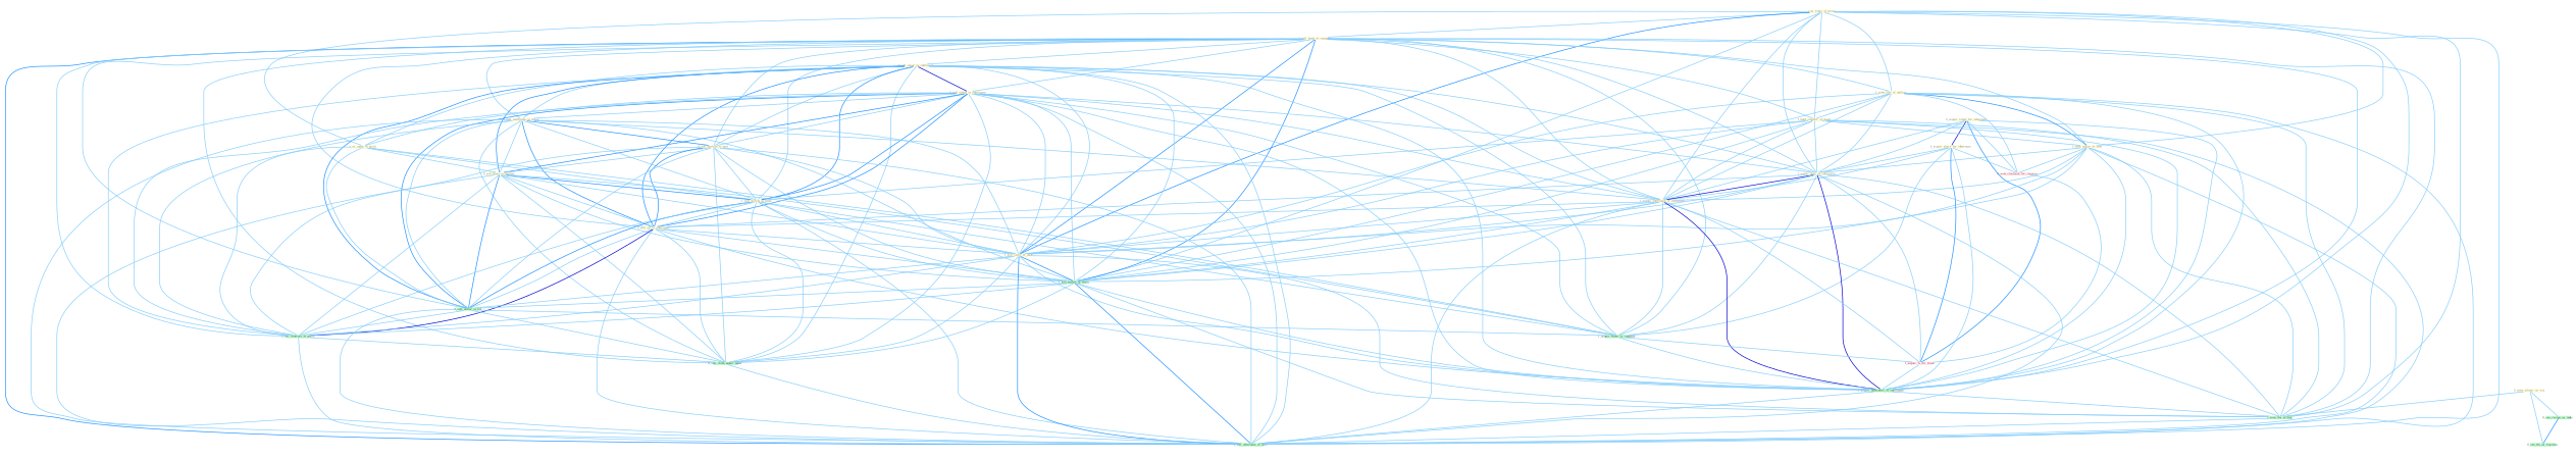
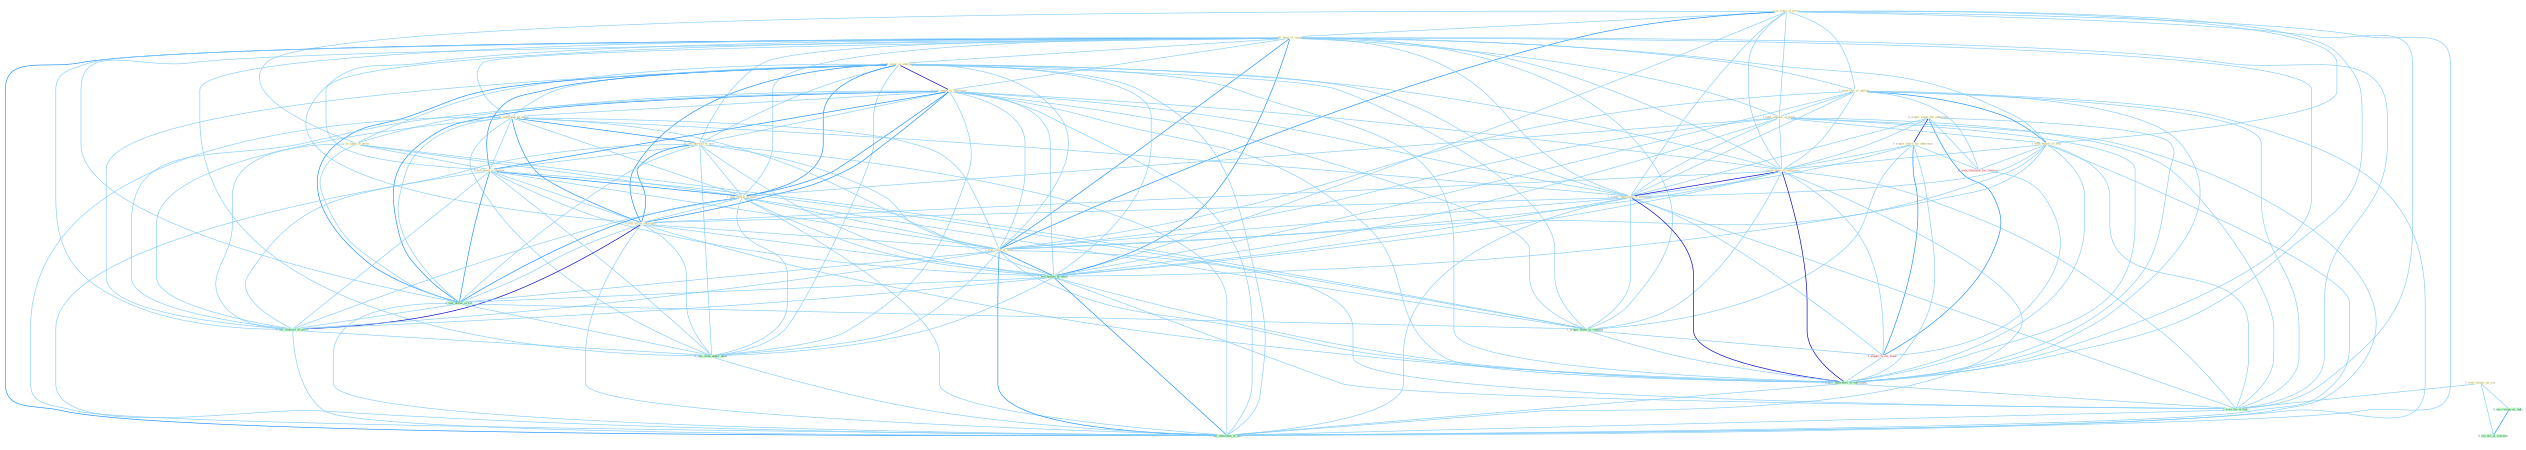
  graph {
    node [color="#ffffe0" fixedsize=true fontcolor="#8b7d6b" fontsize=4 shape=polygon style=filled]
    edge [color="#87cefa" w=1]
    "0_acquir_retail_for_othernum " [height=.06 width=.5]
    "1_us_some_of_proce " [height=.06 width=.5]
    "1_sell_bond_of_compani " [height=.06 width=.5]
    "0_sell_insur_in_entitynam " [height=.06 width=.5]
    "0_sell_sedan_in_entitynam " [height=.06 width=.5]
    "0_sell_entitynam_to_buyer " [height=.06 width=.5]
    "1_seek_line_of_million " [height=.06 width=.5]
    "1_hold_smatter_of_bond " [height=.06 width=.5]
    "0_seen_allianc_as_wai " [height=.06 width=.5]
    "0_sell_portion_to_unit " [height=.06 width=.5]
    "1_seek_major_of_seat " [height=.06 width=.5]
    "1_us_jump_in_price " [height=.06 width=.5]
    "0_acquir_share_for_othernum " [height=.06 width=.5]
    "1_acquir_busi_of_entitynam " [height=.06 width=.5]
    "1_acquir_entitynam_of_entitynam " [height=.06 width=.5]
    "0_sell_them_in_market " [height=.06 width=.5]
    "1_sell_billion_in_bond " [height=.06 width=.5]
    "0_sell_all_to_entitynam " [height=.06 width=.5]
    "1_sell_some_of_junk " [height=.06 width=.5]
    "0_seek_classmat_for_reunion " [color="#fff0f5" fontcolor="#b22222" height=.06 width=.5]
    "0_acquir_%_for_franc " [color="#fff0f5" fontcolor="#b22222" height=.06 width=.5]
    "1_acquir_laboratori_of_entitynam " [color="#BDFCC9" fontcolor="#2f4f4f" height=.06 width=.5]
    "1_sell_basket_of_stock " [color="#BDFCC9" fontcolor="#2f4f4f" height=.06 width=.5]
    "1_seen_the_of_that " [color="#BDFCC9" fontcolor="#2f4f4f" height=.06 width=.5]
    "1_sell_othernum_of_offic " [color="#BDFCC9" fontcolor="#2f4f4f" height=.06 width=.5]
    "1_acquir_stake_in_compani " [color="#BDFCC9" fontcolor="#2f4f4f" height=.06 width=.5]
    "0_sell_dollar_in_lot " [color="#BDFCC9" fontcolor="#2f4f4f" height=.06 width=.5]
    "0_sell_contract_at_price " [color="#BDFCC9" fontcolor="#2f4f4f" height=.06 width=.5]
    "0_sell_cloth_under_label " [color="#BDFCC9" fontcolor="#2f4f4f" height=.06 width=.5]
    "0_see_resign_as_indic " [color="#BDFCC9" fontcolor="#2f4f4f" height=.06 width=.5]
    "0_see_thi_as_reaction " [color="#BDFCC9" fontcolor="#2f4f4f" height=.06 width=.5]
    subgraph sub_1 {
      "0_acquir_retail_for_othernum "
      "1_us_some_of_proce "
      "1_sell_bond_of_compani "
      "0_sell_insur_in_entitynam "
      "0_sell_sedan_in_entitynam "
      "0_sell_entitynam_to_buyer "
      "1_seek_line_of_million "
      "1_hold_smatter_of_bond "
      "0_seen_allianc_as_wai "
      "0_sell_portion_to_unit "
      "1_seek_major_of_seat "
      "1_us_jump_in_price "
      "0_acquir_share_for_othernum "
      "1_acquir_busi_of_entitynam "
      "1_acquir_entitynam_of_entitynam "
      "0_sell_them_in_market "
      "1_sell_billion_in_bond "
      "0_sell_all_to_entitynam "
      "1_sell_some_of_junk "
    }
    subgraph sub_2 {
      "0_seek_classmat_for_reunion "
      "0_acquir_%_for_franc "
    }
    "0_acquir_retail_for_othernum " -- "0_acquir_share_for_othernum " [color="#0000cd" w=3]
    "0_acquir_retail_for_othernum " -- "1_acquir_busi_of_entitynam "
    "0_acquir_retail_for_othernum " -- "1_acquir_entitynam_of_entitynam "
    "0_acquir_retail_for_othernum " -- "0_seek_classmat_for_reunion "
    "0_acquir_retail_for_othernum " -- "0_acquir_%_for_franc " [color="#1e90ff" w=2]
    "0_acquir_retail_for_othernum " -- "1_acquir_laboratori_of_entitynam "
    "1_us_some_of_proce " -- "1_sell_bond_of_compani "
    "1_us_some_of_proce " -- "1_seek_line_of_million "
    "1_us_some_of_proce " -- "1_hold_smatter_of_bond "
    "1_us_some_of_proce " -- "1_seek_major_of_seat "
    "1_us_some_of_proce " -- "1_us_jump_in_price "
    "1_us_some_of_proce " -- "1_acquir_busi_of_entitynam "
    "1_us_some_of_proce " -- "1_acquir_entitynam_of_entitynam "
    "1_us_some_of_proce " -- "1_sell_some_of_junk " [color="#1e90ff" w=2]
    "1_us_some_of_proce " -- "1_acquir_laboratori_of_entitynam "
    "1_us_some_of_proce " -- "1_sell_basket_of_stock "
    "1_us_some_of_proce " -- "1_seen_the_of_that "
    "1_us_some_of_proce " -- "1_sell_othernum_of_offic "
    "1_sell_bond_of_compani " -- "0_sell_insur_in_entitynam "
    "1_sell_bond_of_compani " -- "0_sell_sedan_in_entitynam "
    "1_sell_bond_of_compani " -- "0_sell_entitynam_to_buyer "
    "1_sell_bond_of_compani " -- "1_seek_line_of_million "
    "1_sell_bond_of_compani " -- "1_hold_smatter_of_bond "
    "1_sell_bond_of_compani " -- "0_sell_portion_to_unit "
    "1_sell_bond_of_compani " -- "1_seek_major_of_seat "
    "1_sell_bond_of_compani " -- "1_acquir_busi_of_entitynam "
    "1_sell_bond_of_compani " -- "1_acquir_entitynam_of_entitynam "
+   "1_sell_bond_of_compani " -- "0_sell_them_in_market "
    "1_sell_bond_of_compani " -- "1_sell_billion_in_bond "
    "1_sell_bond_of_compani " -- "0_sell_all_to_entitynam "
    "1_sell_bond_of_compani " -- "1_sell_some_of_junk " [color="#1e90ff" w=2]
    "1_sell_bond_of_compani " -- "1_acquir_laboratori_of_entitynam "
    "1_sell_bond_of_compani " -- "1_sell_basket_of_stock " [color="#1e90ff" w=2]
    "1_sell_bond_of_compani " -- "1_seen_the_of_that "
    "1_sell_bond_of_compani " -- "1_sell_othernum_of_offic " [color="#1e90ff" w=2]
    "1_sell_bond_of_compani " -- "1_acquir_stake_in_compani "
    "1_sell_bond_of_compani " -- "0_sell_dollar_in_lot "
    "1_sell_bond_of_compani " -- "0_sell_contract_at_price "
    "1_sell_bond_of_compani " -- "0_sell_cloth_under_label "
    "0_sell_insur_in_entitynam " -- "0_sell_sedan_in_entitynam " [color="#0000cd" w=3]
    "0_sell_insur_in_entitynam " -- "0_sell_entitynam_to_buyer "
    "0_sell_insur_in_entitynam " -- "0_sell_portion_to_unit "
    "0_sell_insur_in_entitynam " -- "1_us_jump_in_price "
    "0_sell_insur_in_entitynam " -- "1_acquir_busi_of_entitynam "
    "0_sell_insur_in_entitynam " -- "1_acquir_entitynam_of_entitynam "
    "0_sell_insur_in_entitynam " -- "0_sell_them_in_market " [color="#1e90ff" w=2]
    "0_sell_insur_in_entitynam " -- "1_sell_billion_in_bond " [color="#1e90ff" w=2]
    "0_sell_insur_in_entitynam " -- "0_sell_all_to_entitynam " [color="#1e90ff" w=2]
    "0_sell_insur_in_entitynam " -- "1_sell_some_of_junk "
    "0_sell_insur_in_entitynam " -- "1_acquir_laboratori_of_entitynam "
    "0_sell_insur_in_entitynam " -- "1_sell_basket_of_stock "
    "0_sell_insur_in_entitynam " -- "1_sell_othernum_of_offic "
    "0_sell_insur_in_entitynam " -- "1_acquir_stake_in_compani "
    "0_sell_insur_in_entitynam " -- "0_sell_dollar_in_lot " [color="#1e90ff" w=2]
    "0_sell_insur_in_entitynam " -- "0_sell_contract_at_price "
    "0_sell_insur_in_entitynam " -- "0_sell_cloth_under_label "
    "0_sell_sedan_in_entitynam " -- "0_sell_entitynam_to_buyer "
    "0_sell_sedan_in_entitynam " -- "0_sell_portion_to_unit "
    "0_sell_sedan_in_entitynam " -- "1_us_jump_in_price "
    "0_sell_sedan_in_entitynam " -- "1_acquir_busi_of_entitynam "
    "0_sell_sedan_in_entitynam " -- "1_acquir_entitynam_of_entitynam "
    "0_sell_sedan_in_entitynam " -- "0_sell_them_in_market " [color="#1e90ff" w=2]
    "0_sell_sedan_in_entitynam " -- "1_sell_billion_in_bond " [color="#1e90ff" w=2]
    "0_sell_sedan_in_entitynam " -- "0_sell_all_to_entitynam " [color="#1e90ff" w=2]
    "0_sell_sedan_in_entitynam " -- "1_sell_some_of_junk "
    "0_sell_sedan_in_entitynam " -- "1_acquir_laboratori_of_entitynam "
    "0_sell_sedan_in_entitynam " -- "1_sell_basket_of_stock "
    "0_sell_sedan_in_entitynam " -- "1_sell_othernum_of_offic "
    "0_sell_sedan_in_entitynam " -- "1_acquir_stake_in_compani "
    "0_sell_sedan_in_entitynam " -- "0_sell_dollar_in_lot " [color="#1e90ff" w=2]
    "0_sell_sedan_in_entitynam " -- "0_sell_contract_at_price "
    "0_sell_sedan_in_entitynam " -- "0_sell_cloth_under_label "
    "0_sell_entitynam_to_buyer " -- "0_sell_portion_to_unit " [color="#1e90ff" w=2]
    "0_sell_entitynam_to_buyer " -- "1_acquir_entitynam_of_entitynam "
    "0_sell_entitynam_to_buyer " -- "0_sell_them_in_market "
    "0_sell_entitynam_to_buyer " -- "1_sell_billion_in_bond "
    "0_sell_entitynam_to_buyer " -- "0_sell_all_to_entitynam " [color="#1e90ff" w=2]
    "0_sell_entitynam_to_buyer " -- "1_sell_some_of_junk "
    "0_sell_entitynam_to_buyer " -- "1_sell_basket_of_stock "
    "0_sell_entitynam_to_buyer " -- "1_sell_othernum_of_offic "
    "0_sell_entitynam_to_buyer " -- "0_sell_dollar_in_lot "
    "0_sell_entitynam_to_buyer " -- "0_sell_contract_at_price "
    "0_sell_entitynam_to_buyer " -- "0_sell_cloth_under_label "
    "1_seek_line_of_million " -- "1_hold_smatter_of_bond "
    "1_seek_line_of_million " -- "1_seek_major_of_seat " [color="#1e90ff" w=2]
    "1_seek_line_of_million " -- "1_acquir_busi_of_entitynam "
    "1_seek_line_of_million " -- "1_acquir_entitynam_of_entitynam "
    "1_seek_line_of_million " -- "1_sell_some_of_junk "
    "1_seek_line_of_million " -- "0_seek_classmat_for_reunion "
    "1_seek_line_of_million " -- "1_acquir_laboratori_of_entitynam "
    "1_seek_line_of_million " -- "1_sell_basket_of_stock "
    "1_seek_line_of_million " -- "1_seen_the_of_that "
    "1_seek_line_of_million " -- "1_sell_othernum_of_offic "
    "1_hold_smatter_of_bond " -- "1_seek_major_of_seat "
    "1_hold_smatter_of_bond " -- "1_acquir_busi_of_entitynam "
    "1_hold_smatter_of_bond " -- "1_acquir_entitynam_of_entitynam "
    "1_hold_smatter_of_bond " -- "1_sell_billion_in_bond "
    "1_hold_smatter_of_bond " -- "1_sell_some_of_junk "
    "1_hold_smatter_of_bond " -- "1_acquir_laboratori_of_entitynam "
    "1_hold_smatter_of_bond " -- "1_sell_basket_of_stock "
    "1_hold_smatter_of_bond " -- "1_seen_the_of_that "
    "1_hold_smatter_of_bond " -- "1_sell_othernum_of_offic "
    "0_seen_allianc_as_wai " -- "1_seen_the_of_that "
    "0_seen_allianc_as_wai " -- "0_see_resign_as_indic "
    "0_seen_allianc_as_wai " -- "0_see_thi_as_reaction "
    "0_sell_portion_to_unit " -- "0_sell_them_in_market "
    "0_sell_portion_to_unit " -- "1_sell_billion_in_bond "
    "0_sell_portion_to_unit " -- "0_sell_all_to_entitynam " [color="#1e90ff" w=2]
    "0_sell_portion_to_unit " -- "1_sell_some_of_junk "
    "0_sell_portion_to_unit " -- "1_sell_basket_of_stock "
    "0_sell_portion_to_unit " -- "1_sell_othernum_of_offic "
    "0_sell_portion_to_unit " -- "0_sell_dollar_in_lot "
    "0_sell_portion_to_unit " -- "0_sell_contract_at_price "
    "0_sell_portion_to_unit " -- "0_sell_cloth_under_label "
    "1_seek_major_of_seat " -- "1_acquir_busi_of_entitynam "
    "1_seek_major_of_seat " -- "1_acquir_entitynam_of_entitynam "
    "1_seek_major_of_seat " -- "1_sell_some_of_junk "
    "1_seek_major_of_seat " -- "0_seek_classmat_for_reunion "
    "1_seek_major_of_seat " -- "1_acquir_laboratori_of_entitynam "
    "1_seek_major_of_seat " -- "1_sell_basket_of_stock "
    "1_seek_major_of_seat " -- "1_seen_the_of_that "
    "1_seek_major_of_seat " -- "1_sell_othernum_of_offic "
    "1_us_jump_in_price " -- "0_sell_them_in_market "
    "1_us_jump_in_price " -- "1_sell_billion_in_bond "
    "1_us_jump_in_price " -- "1_acquir_stake_in_compani "
    "1_us_jump_in_price " -- "0_sell_dollar_in_lot "
    "1_us_jump_in_price " -- "0_sell_contract_at_price "
    "0_acquir_share_for_othernum " -- "1_acquir_busi_of_entitynam "
    "0_acquir_share_for_othernum " -- "1_acquir_entitynam_of_entitynam "
    "0_acquir_share_for_othernum " -- "0_seek_classmat_for_reunion "
    "0_acquir_share_for_othernum " -- "0_acquir_%_for_franc " [color="#1e90ff" w=2]
    "0_acquir_share_for_othernum " -- "1_acquir_laboratori_of_entitynam "
    "0_acquir_share_for_othernum " -- "1_acquir_stake_in_compani "
    "1_acquir_busi_of_entitynam " -- "1_acquir_entitynam_of_entitynam " [color="#0000cd" w=3]
    "1_acquir_busi_of_entitynam " -- "0_sell_all_to_entitynam "
    "1_acquir_busi_of_entitynam " -- "1_sell_some_of_junk "
    "1_acquir_busi_of_entitynam " -- "0_acquir_%_for_franc "
    "1_acquir_busi_of_entitynam " -- "1_acquir_laboratori_of_entitynam " [color="#0000cd" w=3]
    "1_acquir_busi_of_entitynam " -- "1_sell_basket_of_stock "
    "1_acquir_busi_of_entitynam " -- "1_seen_the_of_that "
    "1_acquir_busi_of_entitynam " -- "1_sell_othernum_of_offic "
    "1_acquir_busi_of_entitynam " -- "1_acquir_stake_in_compani "
    "1_acquir_entitynam_of_entitynam " -- "0_sell_all_to_entitynam "
    "1_acquir_entitynam_of_entitynam " -- "1_sell_some_of_junk "
    "1_acquir_entitynam_of_entitynam " -- "0_acquir_%_for_franc "
    "1_acquir_entitynam_of_entitynam " -- "1_acquir_laboratori_of_entitynam " [color="#0000cd" w=3]
    "1_acquir_entitynam_of_entitynam " -- "1_sell_basket_of_stock "
    "1_acquir_entitynam_of_entitynam " -- "1_seen_the_of_that "
    "1_acquir_entitynam_of_entitynam " -- "1_sell_othernum_of_offic "
    "1_acquir_entitynam_of_entitynam " -- "1_acquir_stake_in_compani "
    "0_sell_them_in_market " -- "1_sell_billion_in_bond " [color="#1e90ff" w=2]
    "0_sell_them_in_market " -- "0_sell_all_to_entitynam "
    "0_sell_them_in_market " -- "1_sell_some_of_junk "
    "0_sell_them_in_market " -- "1_sell_basket_of_stock "
    "0_sell_them_in_market " -- "1_sell_othernum_of_offic "
    "0_sell_them_in_market " -- "1_acquir_stake_in_compani "
    "0_sell_them_in_market " -- "0_sell_dollar_in_lot " [color="#1e90ff" w=2]
    "0_sell_them_in_market " -- "0_sell_contract_at_price "
    "0_sell_them_in_market " -- "0_sell_cloth_under_label "
    "1_sell_billion_in_bond " -- "0_sell_all_to_entitynam "
    "1_sell_billion_in_bond " -- "1_sell_some_of_junk "
    "1_sell_billion_in_bond " -- "1_sell_basket_of_stock "
    "1_sell_billion_in_bond " -- "1_sell_othernum_of_offic "
    "1_sell_billion_in_bond " -- "1_acquir_stake_in_compani "
    "1_sell_billion_in_bond " -- "0_sell_dollar_in_lot " [color="#1e90ff" w=2]
    "1_sell_billion_in_bond " -- "0_sell_contract_at_price "
    "1_sell_billion_in_bond " -- "0_sell_cloth_under_label "
    "0_sell_all_to_entitynam " -- "1_sell_some_of_junk "
    "0_sell_all_to_entitynam " -- "1_acquir_laboratori_of_entitynam "
    "0_sell_all_to_entitynam " -- "1_sell_basket_of_stock "
    "0_sell_all_to_entitynam " -- "1_sell_othernum_of_offic "
    "0_sell_all_to_entitynam " -- "0_sell_dollar_in_lot "
    "0_sell_all_to_entitynam " -- "0_sell_contract_at_price " [color="#0000cd"]
    "0_sell_all_to_entitynam " -- "0_sell_cloth_under_label "
    "1_sell_some_of_junk " -- "1_acquir_laboratori_of_entitynam "
    "1_sell_some_of_junk " -- "1_sell_basket_of_stock " [color="#1e90ff" w=2]
    "1_sell_some_of_junk " -- "1_seen_the_of_that "
    "1_sell_some_of_junk " -- "1_sell_othernum_of_offic " [color="#1e90ff" w=2]
    "1_sell_some_of_junk " -- "0_sell_dollar_in_lot "
    "1_sell_some_of_junk " -- "0_sell_contract_at_price "
    "1_sell_some_of_junk " -- "0_sell_cloth_under_label "
    "0_seek_classmat_for_reunion " -- "0_acquir_%_for_franc "
    "0_acquir_%_for_franc " -- "1_acquir_laboratori_of_entitynam "
    "1_acquir_laboratori_of_entitynam " -- "1_seen_the_of_that "
    "1_acquir_laboratori_of_entitynam " -- "1_sell_othernum_of_offic "
    "1_sell_basket_of_stock " -- "1_acquir_laboratori_of_entitynam "
    "1_sell_basket_of_stock " -- "1_seen_the_of_that "
    "1_sell_basket_of_stock " -- "1_sell_othernum_of_offic " [color="#1e90ff" w=2]
    "1_sell_basket_of_stock " -- "0_sell_dollar_in_lot "
    "1_sell_basket_of_stock " -- "0_sell_contract_at_price "
    "1_sell_basket_of_stock " -- "0_sell_cloth_under_label "
    "1_seen_the_of_that " -- "1_sell_othernum_of_offic "
    "1_acquir_stake_in_compani " -- "0_acquir_%_for_franc "
    "1_acquir_stake_in_compani " -- "1_acquir_laboratori_of_entitynam "
    "0_sell_dollar_in_lot " -- "1_sell_othernum_of_offic "
    "0_sell_dollar_in_lot " -- "1_acquir_stake_in_compani "
    "0_sell_dollar_in_lot " -- "0_sell_contract_at_price "
    "0_sell_dollar_in_lot " -- "0_sell_cloth_under_label "
    "0_sell_contract_at_price " -- "1_sell_othernum_of_offic "
    "0_sell_contract_at_price " -- "0_sell_cloth_under_label "
    "0_sell_cloth_under_label " -- "1_sell_othernum_of_offic "
    "0_see_resign_as_indic " -- "0_see_thi_as_reaction " [color="#1e90ff" w=2]
  }
